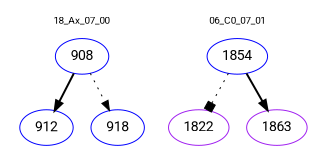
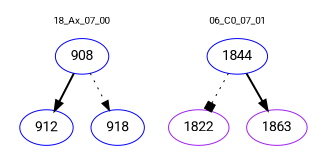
  digraph {
    fontname=Roboto
    node [color=blue fontname=Roboto]
    edge [arrowhead=normal color=black fontname=Roboto style=bold]
    n1 [label=908]
    n2 [label=912]
    n3 [label=918]
-   n4 [label=1854]
+   n4 [label=1844]
    n5 [color=purple label=1822]
    n6 [color=purple label=1863]
    subgraph cluster_1 {
      color=white
      fontsize=10
      label="18_Ax_07_00"
      n1
      n2
      n3
    }
    subgraph cluster_2 {
      color=white
      fontsize=10
      label="06_C0_07_01"
      n4
      n5
      n6
    }
    n1 -> n2
    n1 -> n3 [style=dotted]
    n4 -> n5 [arrowhead=box style=dotted]
    n4 -> n6
  }
